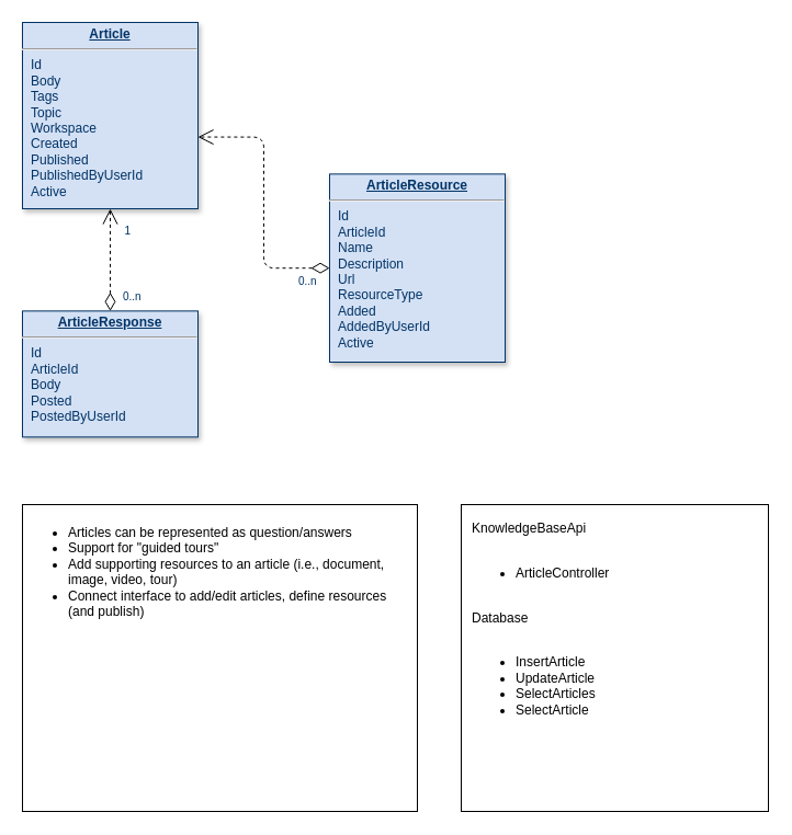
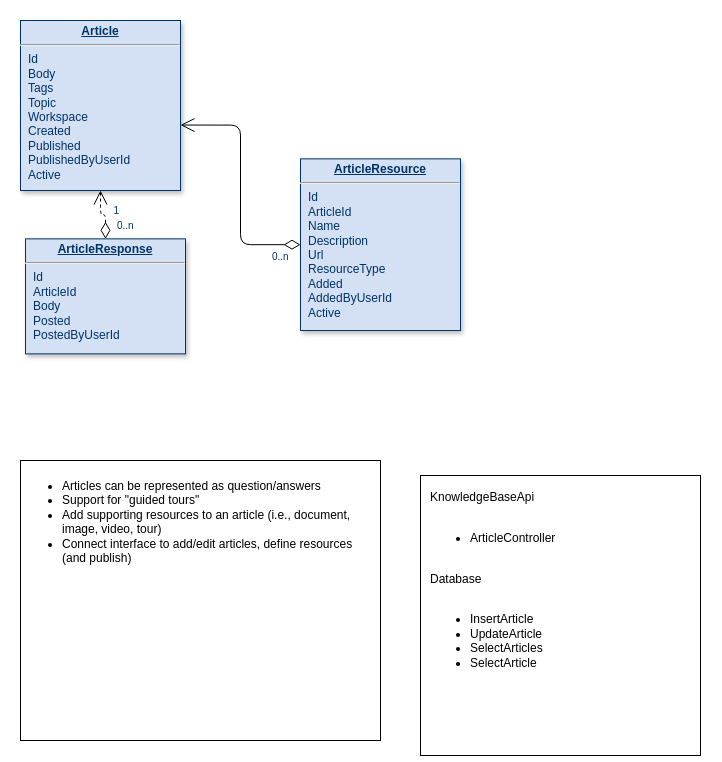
  <mxCell id="0" />
  <mxCell id="1" parent="0" />
- <mxCell id="2" value="KnowledgeBaseApi&lt;br&gt;&lt;br&gt;&lt;ul&gt;&lt;li&gt;ArticleController&lt;/li&gt;&lt;/ul&gt;&lt;div&gt;&lt;br&gt;&lt;/div&gt;&lt;div&gt;Database&lt;/div&gt;&lt;div&gt;&lt;br&gt;&lt;/div&gt;&lt;div&gt;&lt;ul&gt;&lt;li&gt;InsertArticle&lt;/li&gt;&lt;li&gt;UpdateArticle&lt;/li&gt;&lt;li&gt;SelectArticles&lt;/li&gt;&lt;li&gt;SelectArticle&lt;/li&gt;&lt;/ul&gt;&lt;/div&gt;" style="whiteSpace=wrap;html=1;aspect=fixed;align=left;verticalAlign=top;spacing=10;" vertex="1" parent="1"><mxGeometry x="420" y="460" width="280" height="280" as="geometry" /></mxCell>
+ <mxCell id="2" value="KnowledgeBaseApi&lt;br&gt;&lt;br&gt;&lt;ul&gt;&lt;li&gt;ArticleController&lt;/li&gt;&lt;/ul&gt;&lt;div&gt;&lt;br&gt;&lt;/div&gt;&lt;div&gt;Database&lt;/div&gt;&lt;div&gt;&lt;br&gt;&lt;/div&gt;&lt;div&gt;&lt;ul&gt;&lt;li&gt;InsertArticle&lt;/li&gt;&lt;li&gt;UpdateArticle&lt;/li&gt;&lt;li&gt;SelectArticles&lt;/li&gt;&lt;li&gt;SelectArticle&lt;/li&gt;&lt;/ul&gt;&lt;/div&gt;" style="whiteSpace=wrap;html=1;aspect=fixed;align=left;verticalAlign=top;spacing=10;" vertex="1" parent="1"><mxGeometry x="420" y="475" width="280" height="280" as="geometry" /></mxCell>
  <mxCell id="3" value="&lt;p style=&quot;margin: 0px ; margin-top: 4px ; text-align: center ; text-decoration: underline&quot;&gt;&lt;strong&gt;ArticleResource&lt;/strong&gt;&lt;/p&gt;&lt;hr&gt;&lt;p style=&quot;margin: 0px ; margin-left: 8px&quot;&gt;Id&lt;/p&gt;&lt;p style=&quot;margin: 0px ; margin-left: 8px&quot;&gt;ArticleId&lt;/p&gt;&lt;p style=&quot;margin: 0px ; margin-left: 8px&quot;&gt;Name&lt;/p&gt;&lt;p style=&quot;margin: 0px ; margin-left: 8px&quot;&gt;Description&lt;br&gt;Url&lt;/p&gt;&lt;p style=&quot;margin: 0px ; margin-left: 8px&quot;&gt;ResourceType&lt;/p&gt;&lt;p style=&quot;margin: 0px ; margin-left: 8px&quot;&gt;Added&lt;/p&gt;&lt;p style=&quot;margin: 0px ; margin-left: 8px&quot;&gt;AddedByUserId&lt;/p&gt;&lt;p style=&quot;margin: 0px ; margin-left: 8px&quot;&gt;Active&lt;/p&gt;" style="verticalAlign=top;align=left;overflow=fill;fontSize=12;fontFamily=Helvetica;html=1;strokeColor=#003366;shadow=1;fillColor=#D4E1F5;fontColor=#003366" parent="1" vertex="1"><mxGeometry x="300" y="158.36" width="160" height="171.64" as="geometry" /></mxCell>
- <mxCell id="4" value="&lt;p style=&quot;margin: 0px ; margin-top: 4px ; text-align: center ; text-decoration: underline&quot;&gt;&lt;strong&gt;ArticleResponse&lt;/strong&gt;&lt;/p&gt;&lt;hr&gt;&lt;p style=&quot;margin: 0px ; margin-left: 8px&quot;&gt;Id&lt;/p&gt;&lt;p style=&quot;margin: 0px ; margin-left: 8px&quot;&gt;ArticleId&lt;/p&gt;&lt;p style=&quot;margin: 0px ; margin-left: 8px&quot;&gt;Body&lt;/p&gt;&lt;p style=&quot;margin: 0px ; margin-left: 8px&quot;&gt;Posted&lt;/p&gt;&lt;p style=&quot;margin: 0px ; margin-left: 8px&quot;&gt;PostedByUserId&lt;/p&gt;" style="verticalAlign=top;align=left;overflow=fill;fontSize=12;fontFamily=Helvetica;html=1;strokeColor=#003366;shadow=1;fillColor=#D4E1F5;fontColor=#003366" parent="1" vertex="1"><mxGeometry x="20" y="283.36" width="160" height="115" as="geometry" /></mxCell>
+ <mxCell id="4" value="&lt;p style=&quot;margin: 0px ; margin-top: 4px ; text-align: center ; text-decoration: underline&quot;&gt;&lt;strong&gt;ArticleResponse&lt;/strong&gt;&lt;/p&gt;&lt;hr&gt;&lt;p style=&quot;margin: 0px ; margin-left: 8px&quot;&gt;Id&lt;/p&gt;&lt;p style=&quot;margin: 0px ; margin-left: 8px&quot;&gt;ArticleId&lt;/p&gt;&lt;p style=&quot;margin: 0px ; margin-left: 8px&quot;&gt;Body&lt;/p&gt;&lt;p style=&quot;margin: 0px ; margin-left: 8px&quot;&gt;Posted&lt;/p&gt;&lt;p style=&quot;margin: 0px ; margin-left: 8px&quot;&gt;PostedByUserId&lt;/p&gt;" style="verticalAlign=top;align=left;overflow=fill;fontSize=12;fontFamily=Helvetica;html=1;strokeColor=#003366;shadow=1;fillColor=#D4E1F5;fontColor=#003366" parent="1" vertex="1"><mxGeometry x="25" y="238.36" width="160" height="115" as="geometry" /></mxCell>
  <mxCell id="5" value="&lt;p style=&quot;margin: 0px ; margin-top: 4px ; text-align: center ; text-decoration: underline&quot;&gt;&lt;b&gt;Article&lt;/b&gt;&lt;/p&gt;&lt;hr&gt;&lt;p style=&quot;margin: 0px ; margin-left: 8px&quot;&gt;Id&lt;/p&gt;&lt;p style=&quot;margin: 0px ; margin-left: 8px&quot;&gt;Body&lt;/p&gt;&lt;p style=&quot;margin: 0px ; margin-left: 8px&quot;&gt;Tags&lt;/p&gt;&lt;p style=&quot;margin: 0px ; margin-left: 8px&quot;&gt;Topic&lt;/p&gt;&lt;p style=&quot;margin: 0px ; margin-left: 8px&quot;&gt;Workspace&lt;/p&gt;&lt;p style=&quot;margin: 0px ; margin-left: 8px&quot;&gt;Created&lt;/p&gt;&lt;p style=&quot;margin: 0px ; margin-left: 8px&quot;&gt;Published&lt;/p&gt;&lt;p style=&quot;margin: 0px ; margin-left: 8px&quot;&gt;PublishedByUserId&lt;/p&gt;&lt;p style=&quot;margin: 0px ; margin-left: 8px&quot;&gt;Active&lt;/p&gt;" style="verticalAlign=top;align=left;overflow=fill;fontSize=12;fontFamily=Helvetica;html=1;strokeColor=#003366;shadow=1;fillColor=#D4E1F5;fontColor=#003366" parent="1" vertex="1"><mxGeometry x="20" y="20" width="160" height="170" as="geometry" /></mxCell>
- <mxCell id="6" value="" style="endArrow=open;endSize=12;startArrow=diamondThin;startSize=14;startFill=0;edgeStyle=orthogonalEdgeStyle;entryX=1;entryY=0.615;entryDx=0;entryDy=0;entryPerimeter=0;exitX=0;exitY=0.5;exitDx=0;exitDy=0;dashed=1;" parent="1" source="3" target="5" edge="1"><mxGeometry y="178.36" as="geometry"><mxPoint y="158.36" as="sourcePoint" x="-20" /><mxPoint x="140" y="158.36" as="targetPoint" /></mxGeometry></mxCell>
+ <mxCell id="6" value="" style="endArrow=open;endSize=12;startArrow=diamondThin;startSize=14;startFill=0;edgeStyle=orthogonalEdgeStyle;entryX=1;entryY=0.615;entryDx=0;entryDy=0;entryPerimeter=0;exitX=0;exitY=0.5;exitDx=0;exitDy=0;" parent="1" source="3" target="5" edge="1"><mxGeometry y="178.36" as="geometry"><mxPoint y="158.36" as="sourcePoint" x="-20" /><mxPoint x="140" y="158.36" as="targetPoint" /></mxGeometry></mxCell>
  <mxCell id="7" value="0..n" style="resizable=0;align=left;verticalAlign=top;labelBackgroundColor=#ffffff;fontSize=10;strokeColor=#003366;shadow=1;fillColor=#D4E1F5;fontColor=#003366" parent="6" connectable="0" vertex="1"><mxGeometry x="-1" relative="1" as="geometry"><mxPoint x="-30" as="offset" /></mxGeometry></mxCell>
  <mxCell id="8" value="" style="endArrow=open;endSize=12;startArrow=diamondThin;startSize=14;startFill=0;edgeStyle=orthogonalEdgeStyle;entryX=0.5;entryY=1;entryDx=0;entryDy=0;exitX=0.5;exitY=0;exitDx=0;exitDy=0;dashed=1;" parent="1" source="4" target="5" edge="1"><mxGeometry x="620" y="358.36" as="geometry"><mxPoint x="210" y="248.36" as="sourcePoint" /><mxPoint x="760" y="338.36" as="targetPoint" /></mxGeometry></mxCell>
  <mxCell id="9" value="0..n" style="resizable=0;align=left;verticalAlign=top;labelBackgroundColor=#ffffff;fontSize=10;strokeColor=#003366;shadow=1;fillColor=#D4E1F5;fontColor=#003366" parent="8" connectable="0" vertex="1"><mxGeometry x="-1" relative="1" as="geometry"><mxPoint x="10" y="-25" as="offset" /></mxGeometry></mxCell>
  <mxCell id="10" value="1" style="resizable=0;align=right;verticalAlign=top;labelBackgroundColor=#ffffff;fontSize=10;strokeColor=#003366;shadow=1;fillColor=#D4E1F5;fontColor=#003366" parent="8" connectable="0" vertex="1"><mxGeometry x="1" relative="1" as="geometry"><mxPoint x="20" y="8.0" as="offset" /></mxGeometry></mxCell>
  <mxCell id="11" value="&lt;ul&gt;&lt;li&gt;Articles can be represented as question/answers&lt;/li&gt;&lt;li&gt;Support for &quot;guided tours&quot;&lt;/li&gt;&lt;li&gt;Add supporting resources to an article (i.e., document, image, video, tour)&lt;/li&gt;&lt;li&gt;Connect interface to add/edit articles, define resources (and publish)&lt;/li&gt;&lt;/ul&gt;" style="rounded=0;whiteSpace=wrap;html=1;align=left;verticalAlign=top;spacing=2;spacingRight=10;" vertex="1" parent="1"><mxGeometry x="20" y="460" width="360" height="280" as="geometry" /></mxCell>
